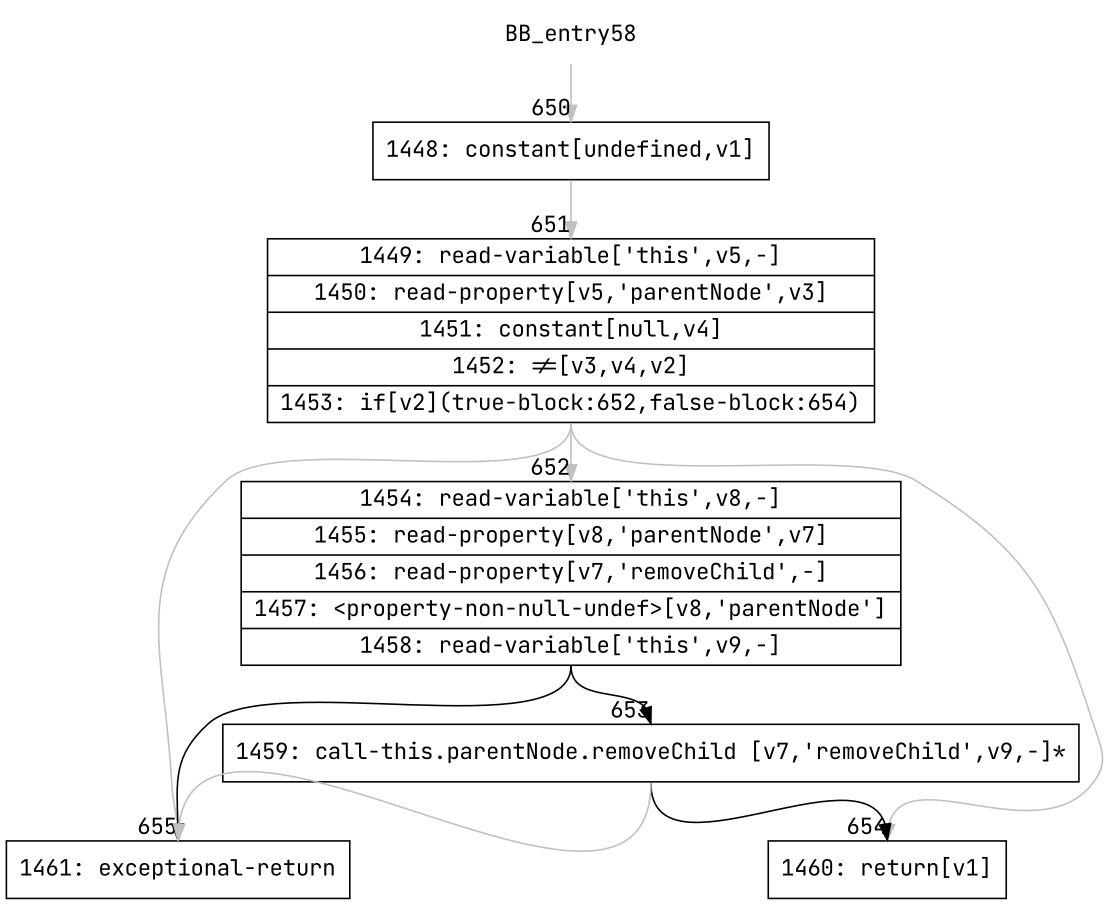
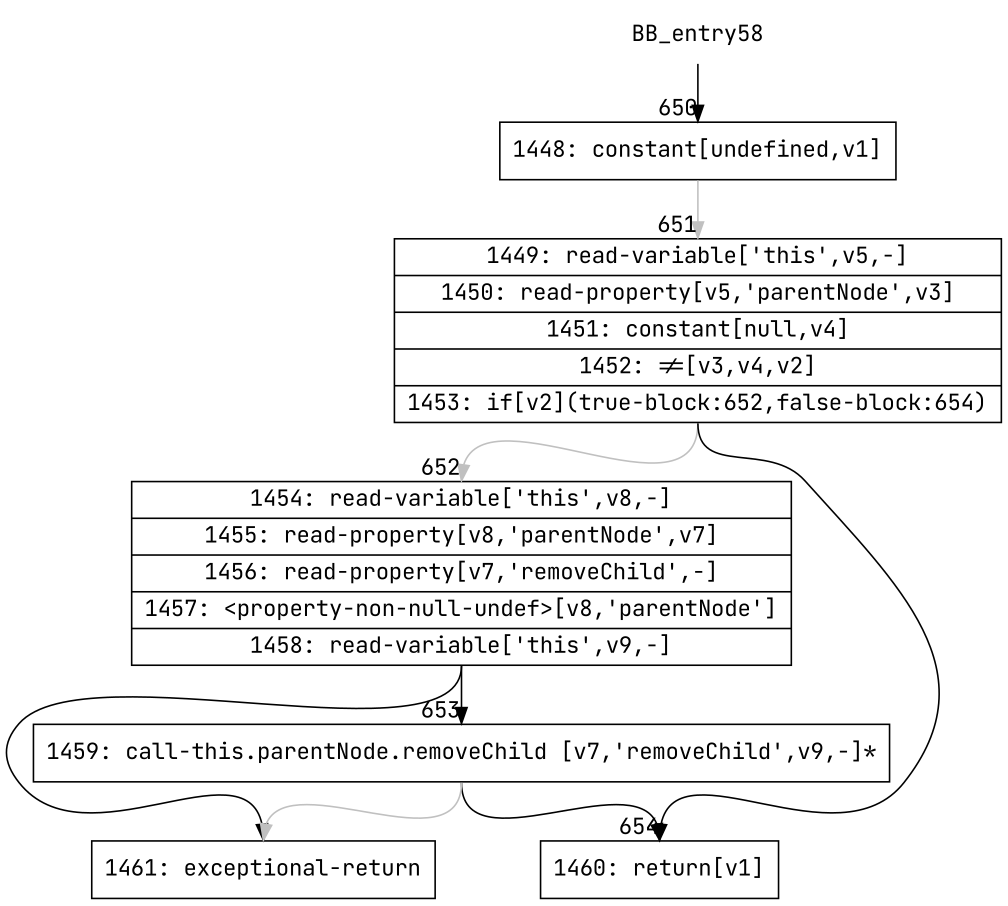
  digraph {
    fontname="JetBrains Mono"
    rankdir=TD
    node [fontname="JetBrains Mono" shape=record]
    edge [fontname="JetBrains Mono" headport=n tailport=s]
    BB_entry58 [shape=none]
    n2 [label="{1448: constant[undefined,v1]}"]
    n3 [label="{1449: read-variable['this',v5,-]|1450: read-property[v5,'parentNode',v3]|1451: constant[null,v4]|1452: !=[v3,v4,v2]|1453: if[v2](true-block:652,false-block:654)}"]
    n4 [label="{1454: read-variable['this',v8,-]|1455: read-property[v8,'parentNode',v7]|1456: read-property[v7,'removeChild',-]|1457: \<property-non-null-undef\>[v8,'parentNode']|1458: read-variable['this',v9,-]}"]
    n5 [label="{1460: return[v1]}"]
    n6 [label="{1461: exceptional-return}"]
    n7 [label="{1459: call-this.parentNode.removeChild [v7,'removeChild',v9,-]*}"]
-   BB_entry58 -> n2 [headlabel="    650" color=gray]
+   BB_entry58 -> n2 [headlabel="    650"]
    n2 -> n3 [color=gray headlabel="      651"]
    n3 -> n4 [color=gray headlabel="      652"]
-   n3 -> n5 [headlabel="      654" color=gray]
-   n3 -> n6 [color=gray headlabel="      655"]
+   n3 -> n5 [headlabel="      654"]
    n4 -> n6 [color=black]
    n4 -> n7 [headlabel="      653"]
    n7 -> n5
    n7 -> n6 [color=gray]
  }
